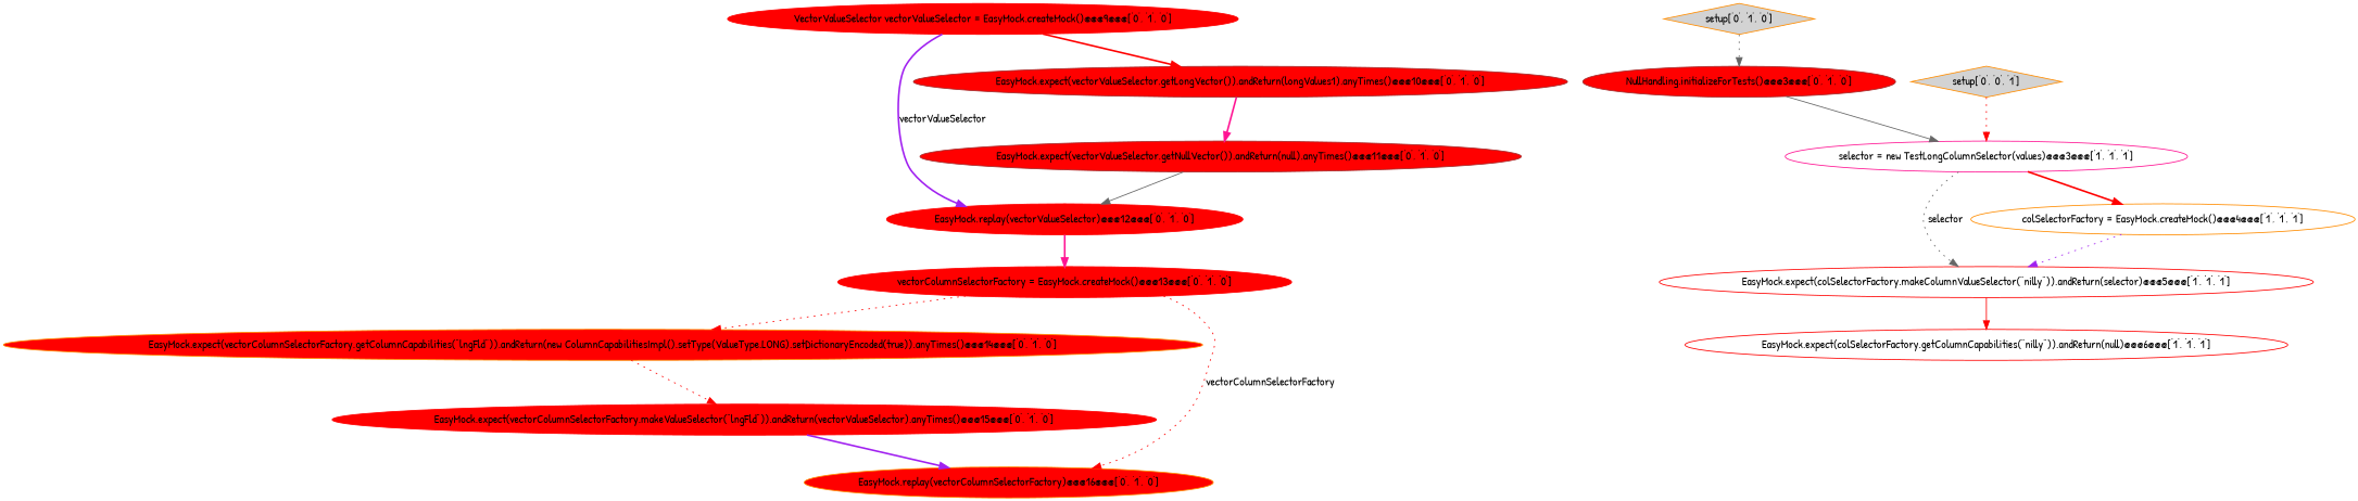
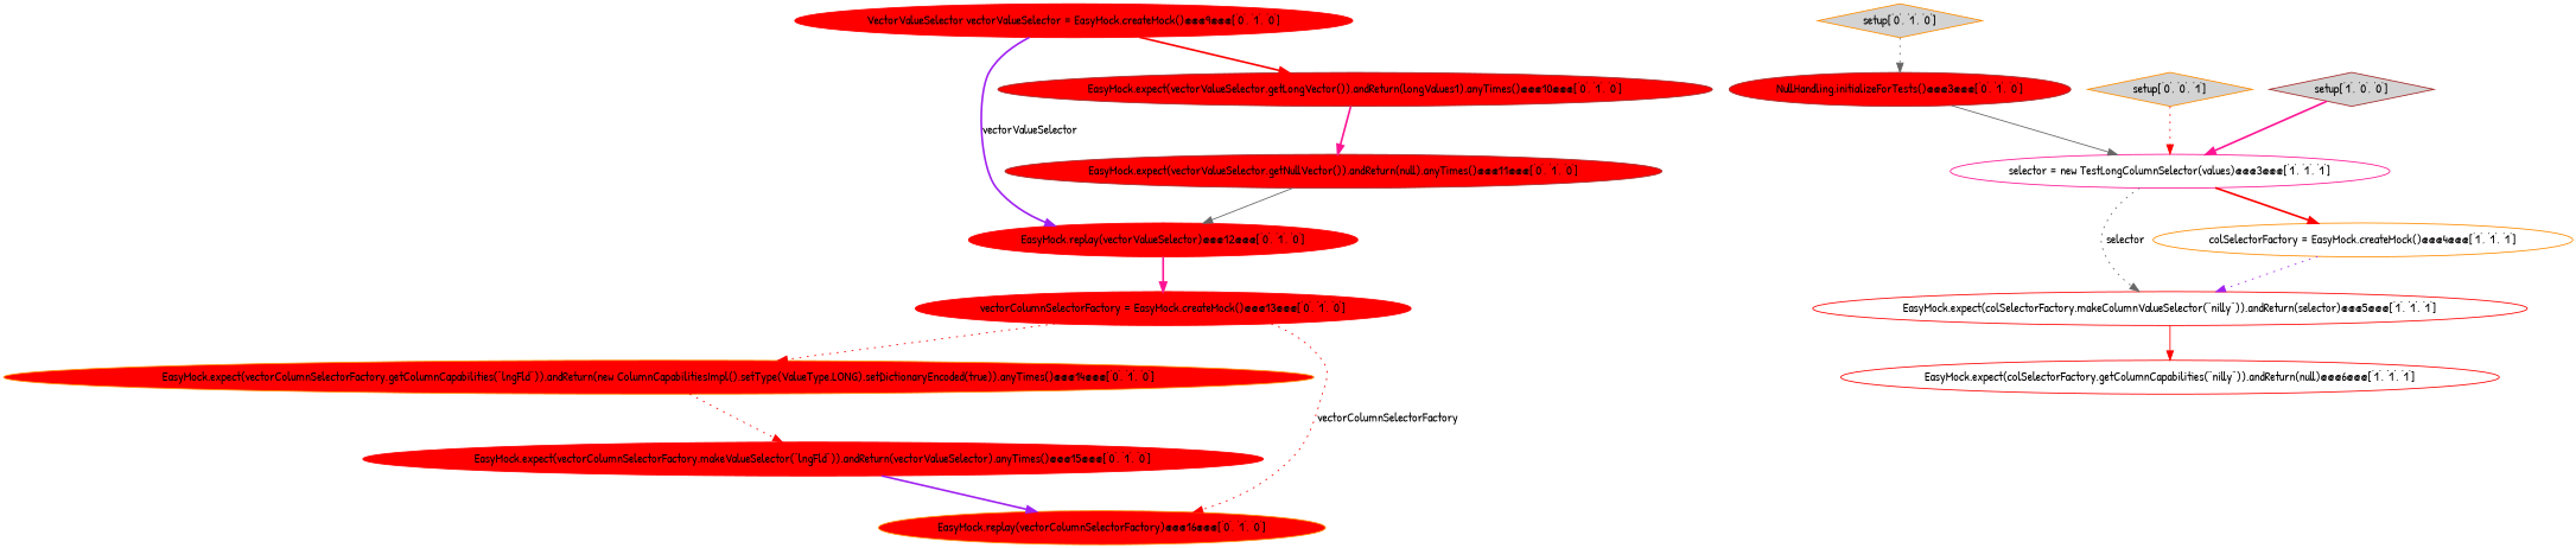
  digraph {
    fontname="Patrick Hand"
    node [color=red fillcolor=red fontname="Patrick Hand" shape=ellipse style=filled]
    edge [color=red fontname="Patrick Hand" style=bold]
    n1 [label="EasyMock.replay(vectorValueSelector)@@@12@@@['0', '1', '0']"]
    n2 [label="vectorColumnSelectorFactory = EasyMock.createMock()@@@13@@@['0', '1', '0']"]
    n3 [color=darkorange label="EasyMock.expect(vectorColumnSelectorFactory.getColumnCapabilities(\"lngFld\")).andReturn(new ColumnCapabilitiesImpl().setType(ValueType.LONG).setDictionaryEncoded(true)).anyTimes()@@@14@@@['0', '1', '0']"]
    n4 [color=darkorange label="EasyMock.replay(vectorColumnSelectorFactory)@@@16@@@['0', '1', '0']"]
    n5 [label="VectorValueSelector vectorValueSelector = EasyMock.createMock()@@@9@@@['0', '1', '0']"]
    n6 [color=brown label="EasyMock.expect(vectorValueSelector.getLongVector()).andReturn(longValues1).anyTimes()@@@10@@@['0', '1', '0']"]
    n7 [color=brown label="EasyMock.expect(vectorValueSelector.getNullVector()).andReturn(null).anyTimes()@@@11@@@['0', '1', '0']"]
    n8 [label="EasyMock.expect(vectorColumnSelectorFactory.makeValueSelector(\"lngFld\")).andReturn(vectorValueSelector).anyTimes()@@@15@@@['0', '1', '0']"]
    n9 [color=darkorange fillcolor=lightgray label="setup['0', '1', '0']" shape=diamond]
    n10 [color=brown label="NullHandling.initializeForTests()@@@3@@@['0', '1', '0']"]
    n11 [color=deeppink fillcolor=white label="selector = new TestLongColumnSelector(values)@@@3@@@['1', '1', '1']"]
    n12 [fillcolor=white label="EasyMock.expect(colSelectorFactory.makeColumnValueSelector(\"nilly\")).andReturn(selector)@@@5@@@['1', '1', '1']"]
    n13 [color=darkorange fillcolor=white label="colSelectorFactory = EasyMock.createMock()@@@4@@@['1', '1', '1']"]
    n14 [fillcolor=white label="EasyMock.expect(colSelectorFactory.getColumnCapabilities(\"nilly\")).andReturn(null)@@@6@@@['1', '1', '1']"]
    n15 [color=darkorange fillcolor=lightgray label="setup['0', '0', '1']" shape=diamond]
+   n16 [color=brown fillcolor=lightgray label="setup['1', '0', '0']" shape=diamond]
    n1 -> n2 [color=deeppink]
    n2 -> n3 [style=dotted]
    n2 -> n4 [label=vectorColumnSelectorFactory style=dotted]
    n3 -> n8 [style=dotted]
    n5 -> n1 [color=purple label=vectorValueSelector]
    n5 -> n6
    n6 -> n7 [color=deeppink]
    n7 -> n1 [color=gray40 style=solid]
    n8 -> n4 [color=purple]
    n9 -> n10 [color=gray40 style=dotted]
    n10 -> n11 [color=gray40 style=solid]
    n11 -> n12 [color=gray40 label=selector style=dotted]
    n11 -> n13
    n12 -> n14 [style=solid]
    n13 -> n12 [color=purple style=dotted]
    n15 -> n11 [style=dotted]
+   n16 -> n11 [color=deeppink]
  }
